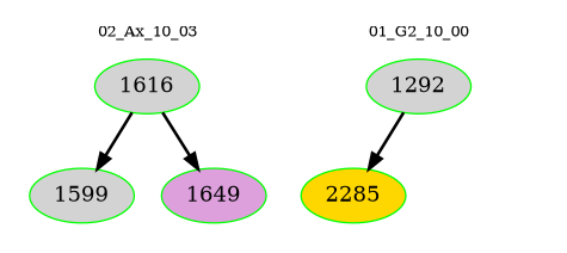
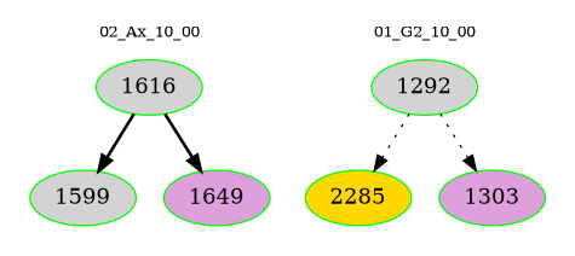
  digraph {
    node [color=green fillcolor=lightgrey style=filled]
    edge [color=black style=bold]
    n1 [label=1616]
    n2 [label=1599]
    n3 [fillcolor=plum label=1649]
    n4 [label=1292]
    n5 [fillcolor=gold label=2285]
+   n6 [fillcolor=plum label=1303]
    subgraph cluster_1 {
      color=white
      fontsize=10
-     label="02_Ax_10_03"
+     label="02_Ax_10_00"
      n1
      n2
      n3
    }
    subgraph cluster_2 {
      color=white
      fontsize=10
      label="01_G2_10_00"
      n4
      n5
+     n6
    }
    n1 -> n2
    n1 -> n3
-   n4 -> n5
+   n4 -> n5 [style=dotted]
+   n4 -> n6 [style=dotted]
  }
